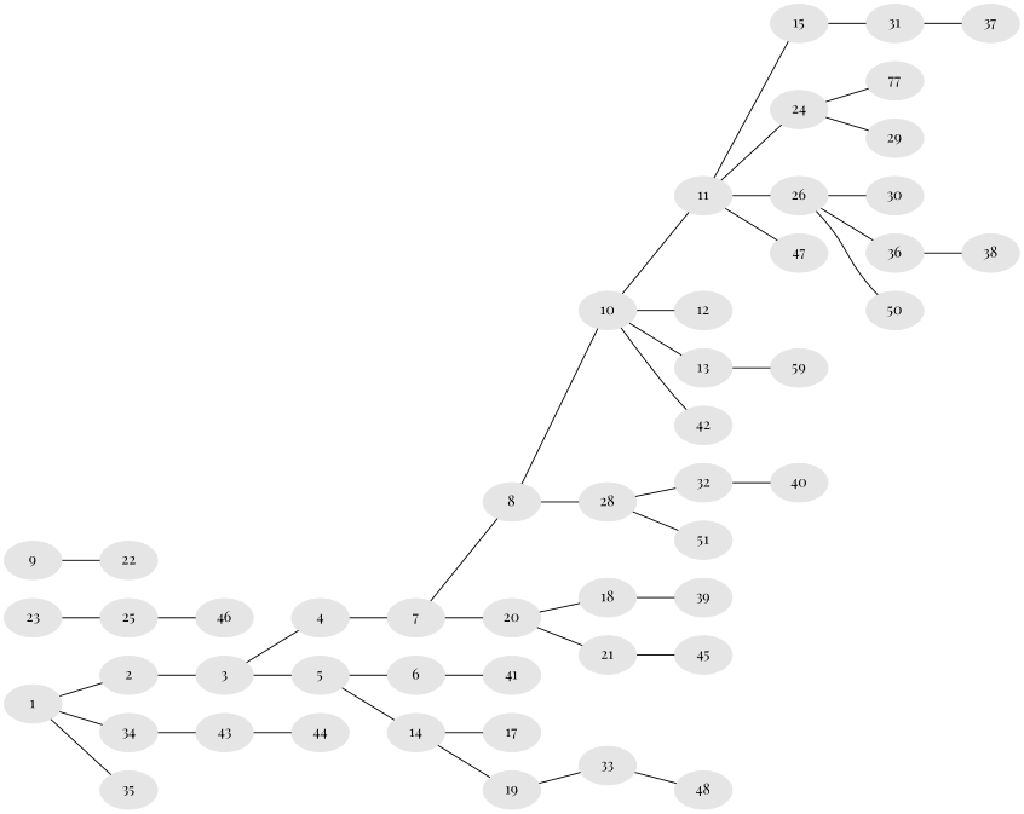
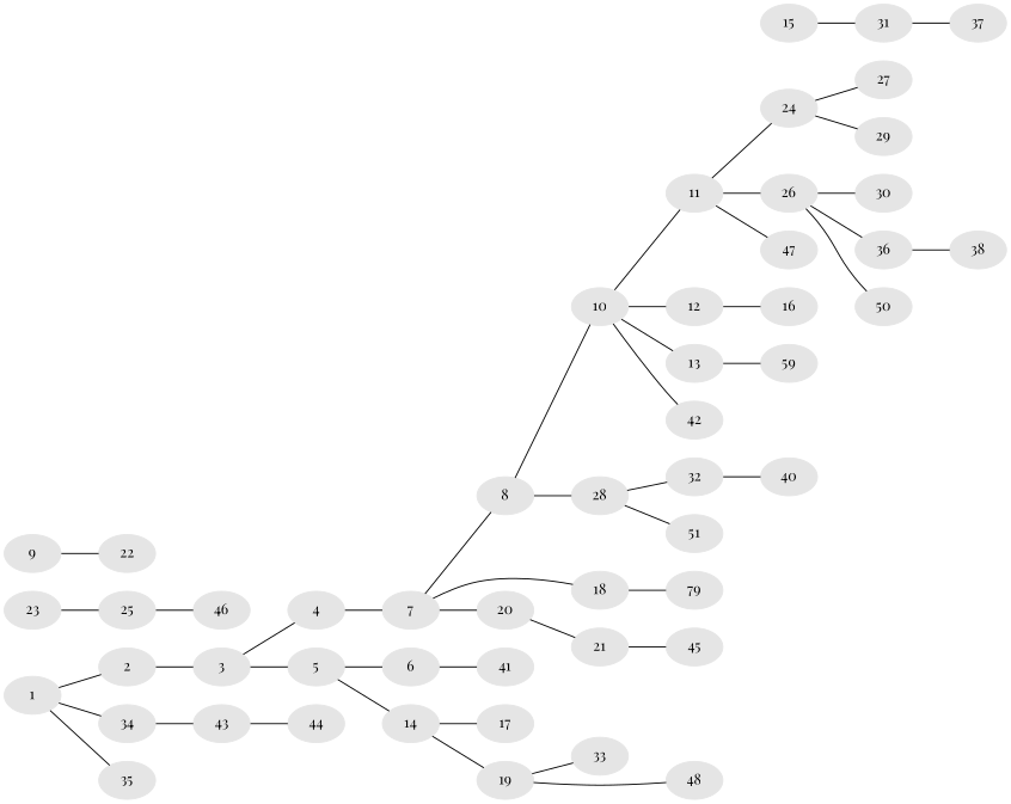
  graph {
    fontname="Playfair Display"
    rankdir=LR
    node [color=gray90 fontname="Playfair Display" style=filled]
    edge [fontname="Playfair Display" weight=1.0]
    1
    2
    34
    35
    3
    43
    4
    5
    23
    25
    7
    6
    14
    8
    18
    20
    41
    17
    19
    10
    28
-   39
+   39 [label=79]
    21
    9
    22
    11
    12
    13
    42
    32
    51
    15
    24
    26
    47
+   16
    n37 [label=59]
    31
-   27 [label=77]
+   27
    29
    30
    36
    50
    33
    37
    48
    45
    46
    38
    40
    44
    1 -- 2 [weight=2.0]
    1 -- 34
    1 -- 35
    2 -- 3
    34 -- 43
    3 -- 4
    3 -- 5 [weight=2.0]
    43 -- 44
    4 -- 7
    5 -- 6
    5 -- 14
    23 -- 25
    25 -- 46
    7 -- 8
-   20 -- 18
+   7 -- 18
    7 -- 20 [weight=2.0]
    6 -- 41
    14 -- 17 [weight=2.0]
    14 -- 19
    8 -- 10
    8 -- 28
    18 -- 39
    20 -- 21
    19 -- 33
    10 -- 11
    10 -- 12 [weight=3.0]
    10 -- 13
    10 -- 42
    28 -- 32
    28 -- 51
    21 -- 45
    9 -- 22
-   11 -- 15
    11 -- 24
    11 -- 26
    11 -- 47
+   12 -- 16
    13 -- n37
    32 -- 40 [weight=2.0]
    15 -- 31 [weight=2.0]
    24 -- 27 [weight=2.0]
    24 -- 29
    26 -- 30
    26 -- 36
    26 -- 50
    31 -- 37
    36 -- 38
-   33 -- 48
+   19 -- 48
  }
